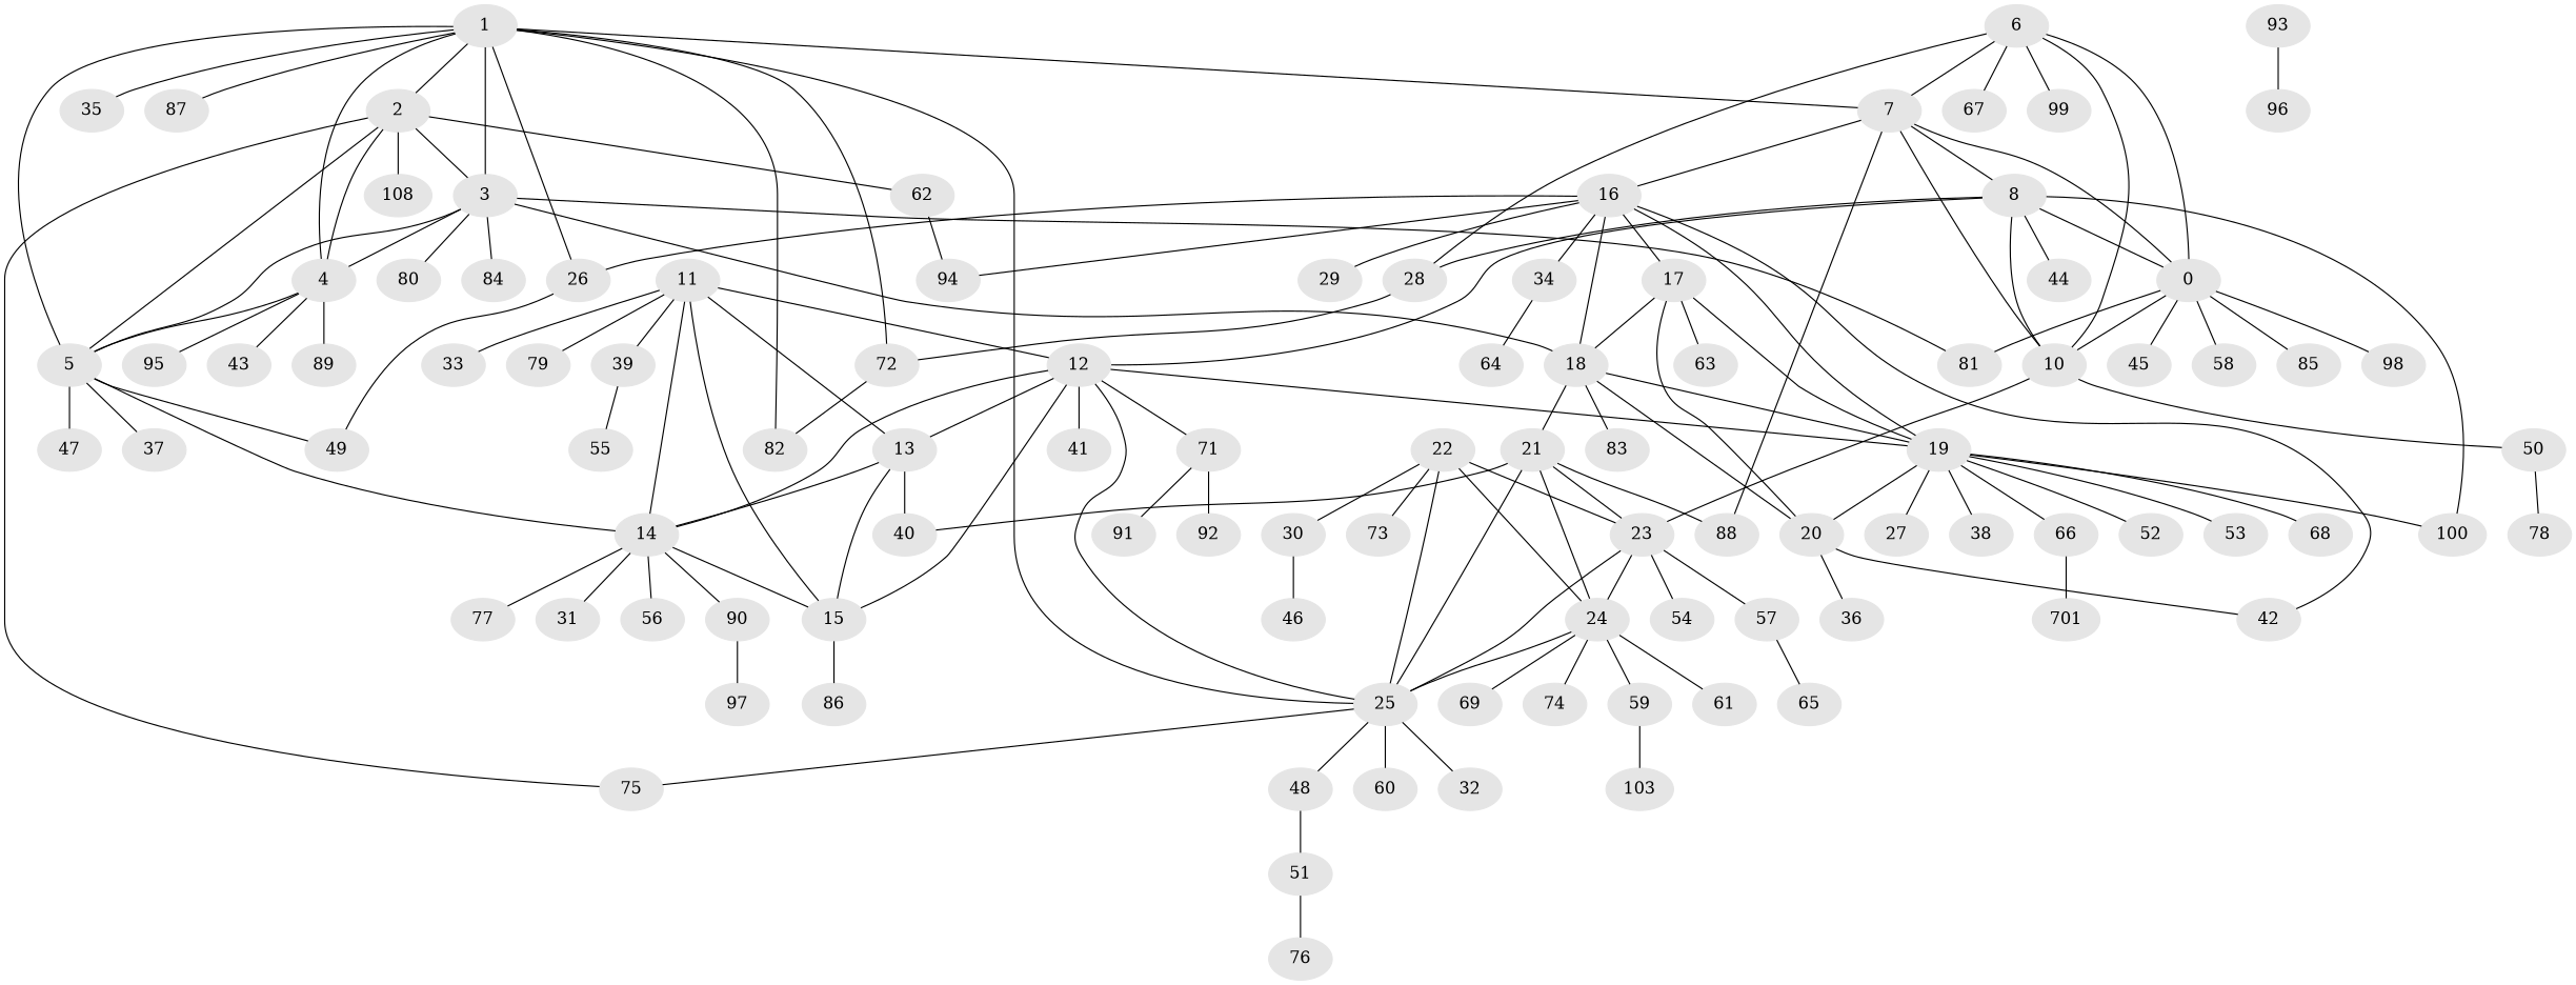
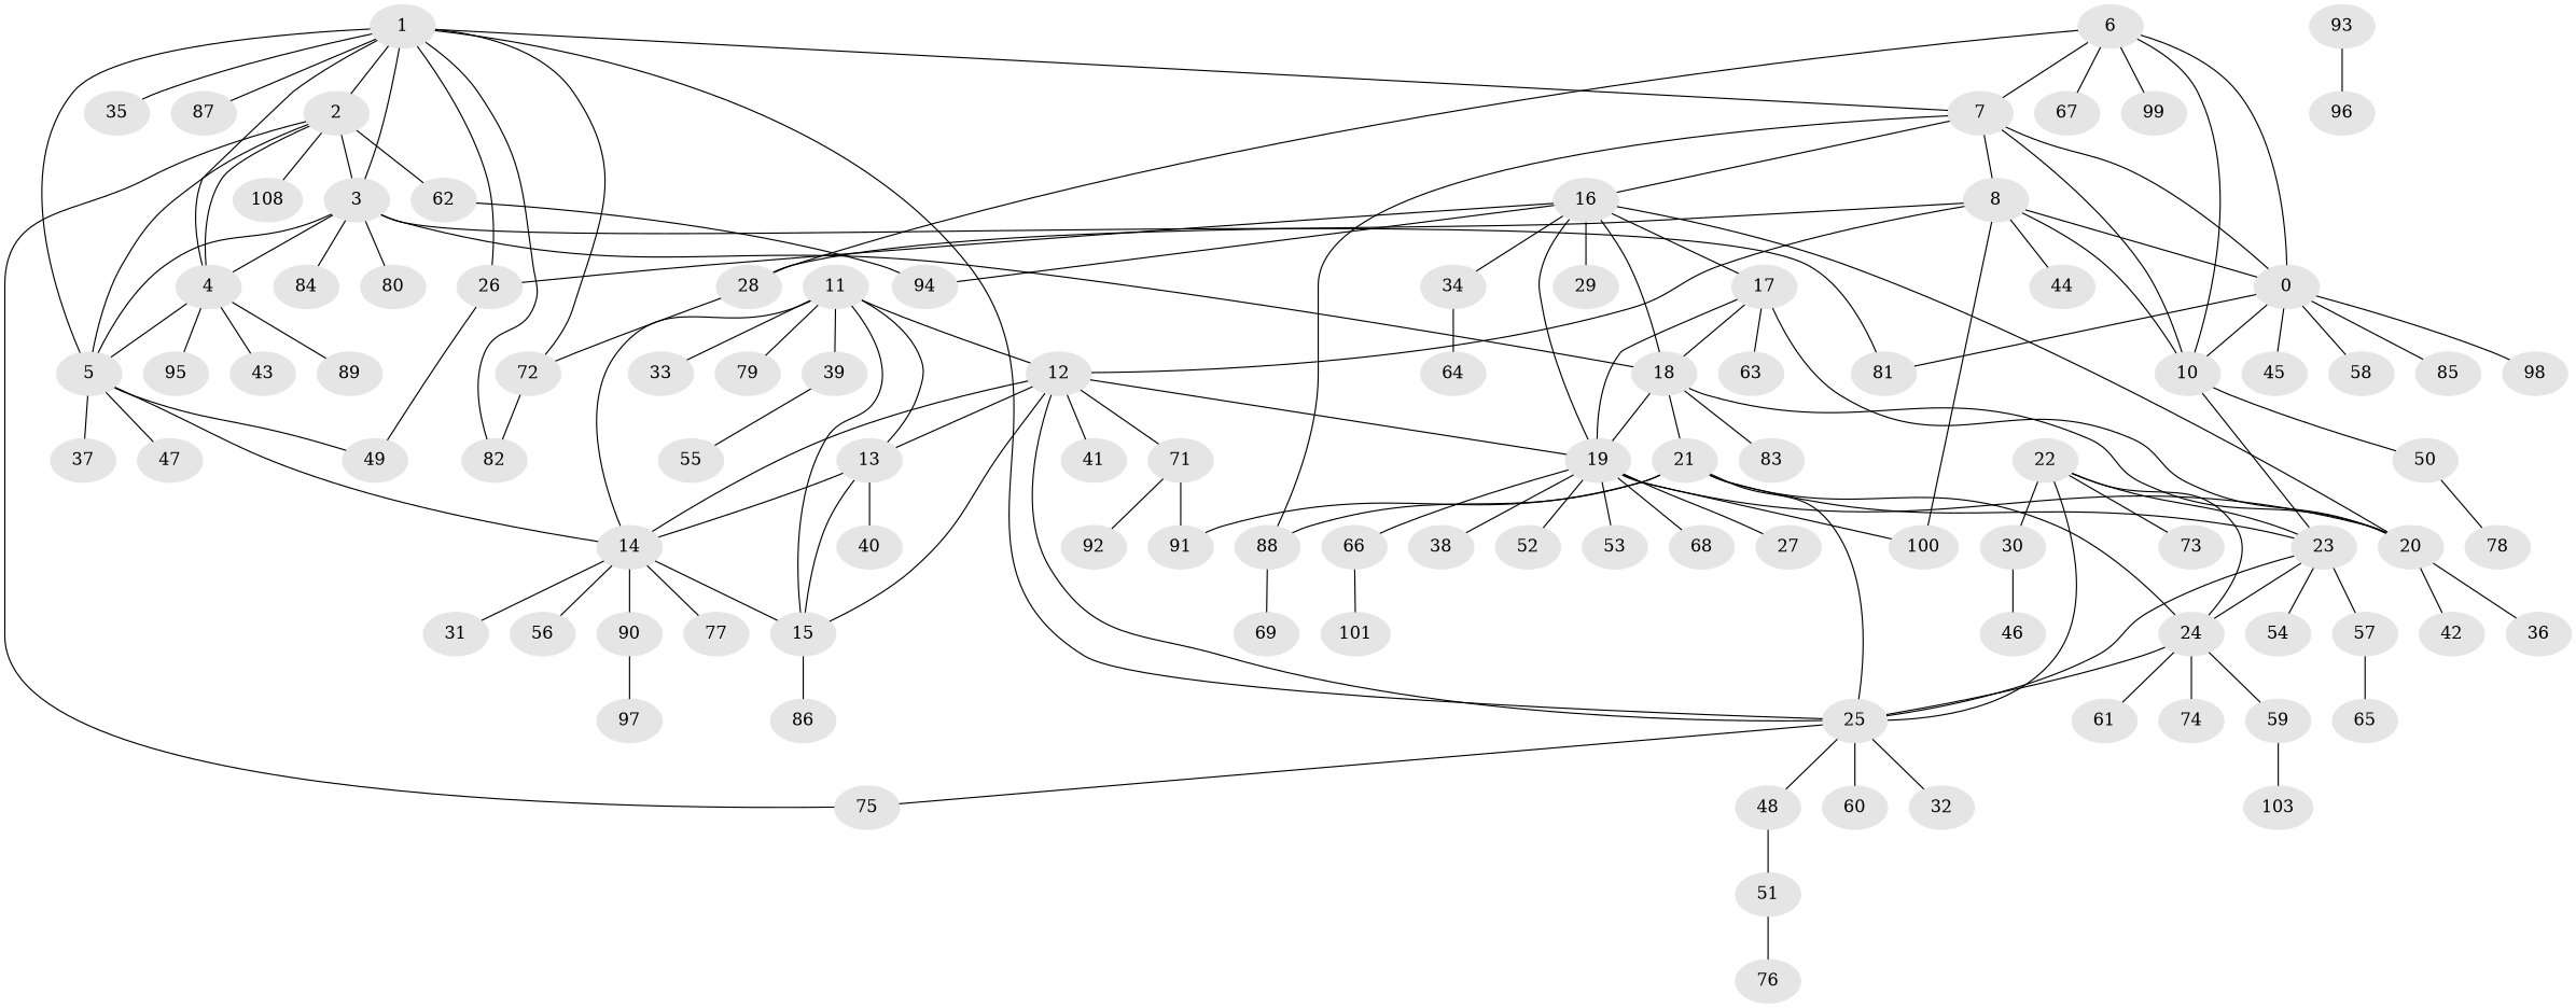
  graph {
    node [color=gray90 style=filled]
    1
    2
    3
    4
    5
    7
    25
    26
    35
    72
    82
    87
    62
    75
    n15 [label=108]
    18
    80
    81
    84
    43
    89
    95
    14
    37
    47
    49
    8
    n28 [label=0]
    10
    16
    88
    32
    48
    60
    94
    19
    20
    21
    83
    15
    31
    56
    77
    90
    6
    67
    99
    28
    12
    44
    100
    45
    58
    85
    98
    23
    50
    17
    29
    34
    13
    41
    71
    24
    54
    57
    78
    11
    33
    39
    79
    40
    86
    55
    27
    38
    52
    53
    66
    68
    91
    92
    97
    63
    36
    42
    64
-   101 [label=701]
+   101
    22
    30
    73
    59
    61
    69
    74
    46
    65
    103
    51
    76
    93
    96
    1 -- 2
    1 -- 3
    1 -- 4
    1 -- 5
    1 -- 7
    1 -- 25
    1 -- 26
    1 -- 35
    1 -- 72
    1 -- 82
    1 -- 87
    2 -- 3
    2 -- 4
    2 -- 5
    2 -- 62
    2 -- 75
    2 -- n15
    3 -- 4
    3 -- 5
    3 -- 18
    3 -- 80
    3 -- 81
    3 -- 84
    4 -- 5
    4 -- 43
    4 -- 89
    4 -- 95
    5 -- 14
    5 -- 37
    5 -- 47
    5 -- 49
    7 -- 8
    7 -- n28
    7 -- 10
    7 -- 16
    7 -- 88
    25 -- 75
    25 -- 32
    25 -- 48
    25 -- 60
    26 -- 49
    72 -- 82
    62 -- 94
    18 -- 19
    18 -- 20
    18 -- 21
    18 -- 83
    14 -- 15
    14 -- 31
    14 -- 56
    14 -- 77
    14 -- 90
    8 -- n28
    8 -- 10
    8 -- 28
    8 -- 12
    8 -- 44
    8 -- 100
    n28 -- 81
    n28 -- 10
    n28 -- 45
    n28 -- 58
    n28 -- 85
    n28 -- 98
    10 -- 23
    10 -- 50
    16 -- 26
    16 -- 18
    16 -- 94
    16 -- 19
-   16 -- 42
+   16 -- 20
    16 -- 17
    16 -- 29
    16 -- 34
    48 -- 51
    19 -- 20
    19 -- 100
    19 -- 27
    19 -- 38
    19 -- 52
    19 -- 53
    19 -- 66
    19 -- 68
    20 -- 36
    20 -- 42
    21 -- 25
    21 -- 88
    21 -- 23
    21 -- 24
-   21 -- 40
+   21 -- 91
    15 -- 86
    90 -- 97
    6 -- 7
    6 -- n28
    6 -- 10
    6 -- 67
    6 -- 99
    6 -- 28
    28 -- 72
    12 -- 25
    12 -- 14
    12 -- 19
    12 -- 15
    12 -- 13
    12 -- 41
    12 -- 71
    23 -- 25
    23 -- 24
    23 -- 54
    23 -- 57
    50 -- 78
    17 -- 18
    17 -- 19
    17 -- 20
    17 -- 63
    34 -- 64
    13 -- 14
    13 -- 15
    13 -- 40
    71 -- 91
    71 -- 92
    24 -- 25
    24 -- 59
    24 -- 61
-   24 -- 69
+   88 -- 69
    24 -- 74
    57 -- 65
    11 -- 14
    11 -- 15
    11 -- 12
    11 -- 13
    11 -- 33
    11 -- 39
    11 -- 79
    39 -- 55
    66 -- 101
    22 -- 25
    22 -- 23
    22 -- 24
    22 -- 30
    22 -- 73
    30 -- 46
    59 -- 103
    51 -- 76
    93 -- 96
  }
